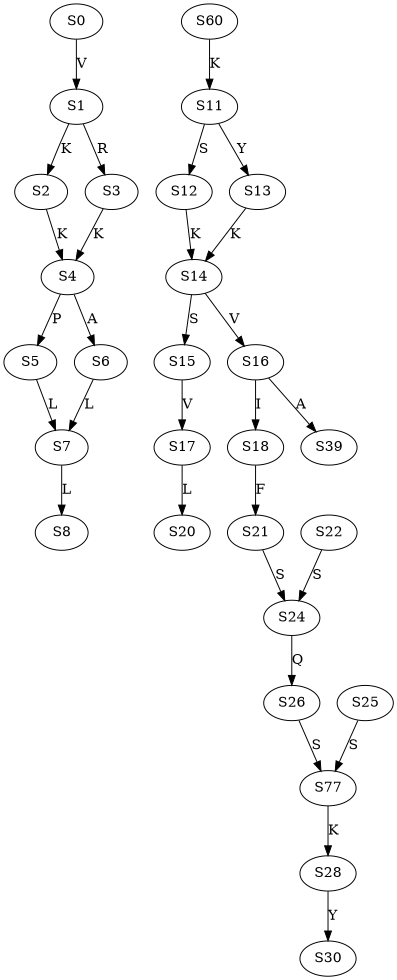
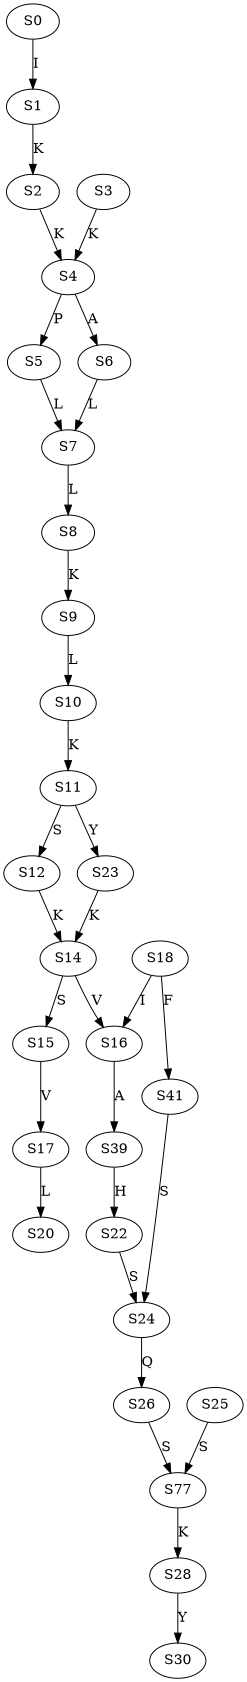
  strict digraph {
    S0
    S1
    S2
    S3
    S4
    S5
    S6
    S7
    S8
-   S10 [label=S60]
+   S9
+   S10
    S11
    S12
-   S13
+   S13 [label=S23]
    S14
    S15
    S16
    S17
    S18
    n20 [label=S39]
    S20
-   S21
+   S21 [label=S41]
    S22
    S24
    S26
    n26 [label=S77]
    S25
    S28
    S30
-   S0 -> S1 [label=V]
+   S0 -> S1 [label=I]
    S1 -> S2 [label=K]
-   S1 -> S3 [label=R]
    S2 -> S4 [label=K]
    S3 -> S4 [label=K]
    S4 -> S5 [label=P]
    S4 -> S6 [label=A]
    S5 -> S7 [label=L]
    S6 -> S7 [label=L]
    S7 -> S8 [label=L]
+   S8 -> S9 [label=K]
+   S9 -> S10 [label=L]
    S10 -> S11 [label=K]
    S11 -> S12 [label=S]
    S11 -> S13 [label=Y]
    S12 -> S14 [label=K]
    S13 -> S14 [label=K]
    S14 -> S15 [label=S]
    S14 -> S16 [label=V]
    S15 -> S17 [label=V]
-   S16 -> S18 [label=I]
+   S18 -> S16 [label=I]
    S16 -> n20 [label=A]
    S17 -> S20 [label=L]
    S18 -> S21 [label=F]
+   n20 -> S22 [label=H]
    S21 -> S24 [label=S]
    S22 -> S24 [label=S]
    S24 -> S26 [label=Q]
    S26 -> n26 [label=S]
    n26 -> S28 [label=K]
    S25 -> n26 [label=S]
    S28 -> S30 [label=Y]
  }
